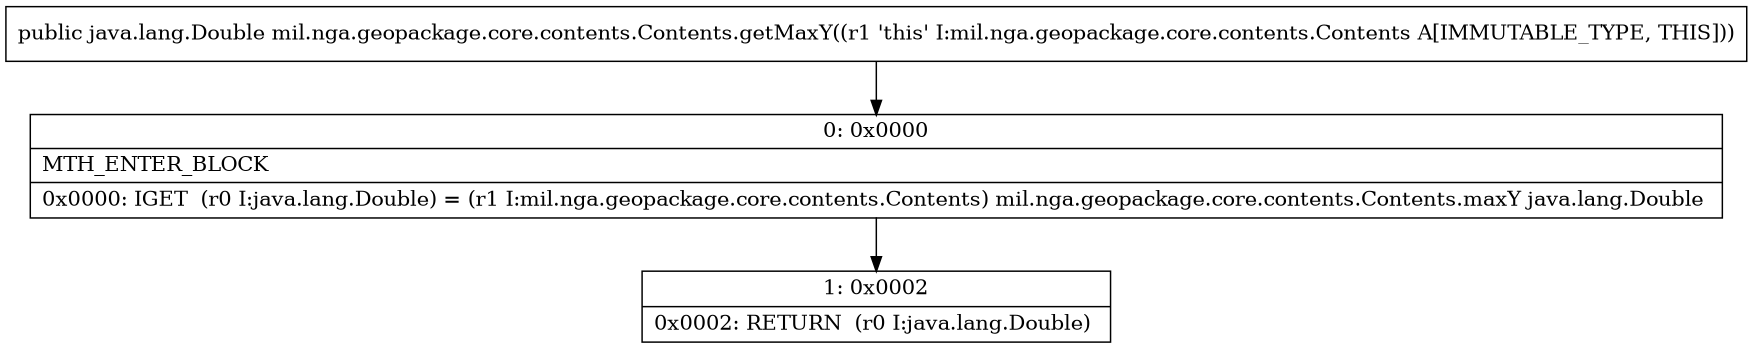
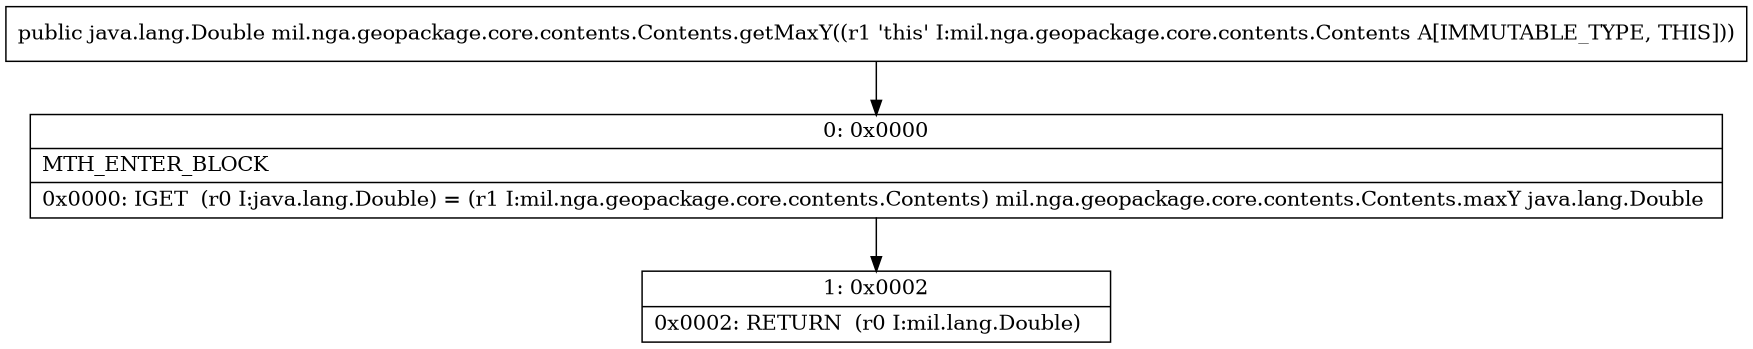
  digraph {
    node [shape=record]
    n1 [label="{0\:\ 0x0000|MTH_ENTER_BLOCK\l|0x0000: IGET  (r0 I:java.lang.Double) = (r1 I:mil.nga.geopackage.core.contents.Contents) mil.nga.geopackage.core.contents.Contents.maxY java.lang.Double \l}"]
-   n2 [label="{1\:\ 0x0002|0x0002: RETURN  (r0 I:java.lang.Double) \l}"]
+   n2 [label="{1\:\ 0x0002|0x0002: RETURN  (r0 I:mil.lang.Double) \l}"]
    n3 [label="{public java.lang.Double mil.nga.geopackage.core.contents.Contents.getMaxY((r1 'this' I:mil.nga.geopackage.core.contents.Contents A[IMMUTABLE_TYPE, THIS])) }"]
    n1 -> n2
    n3 -> n1
  }
